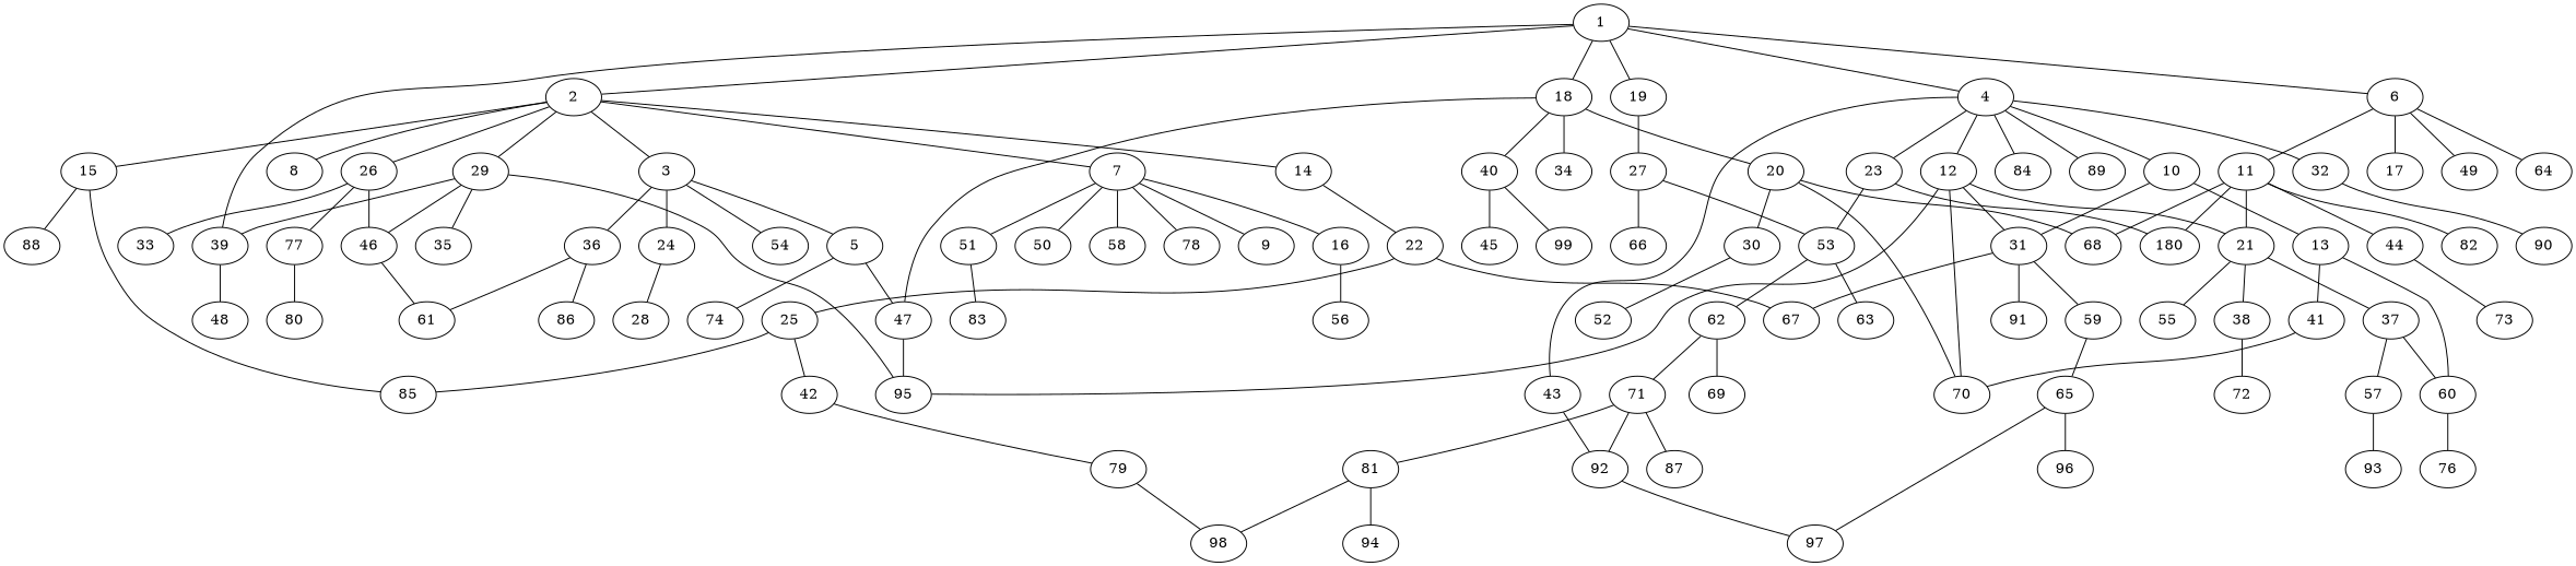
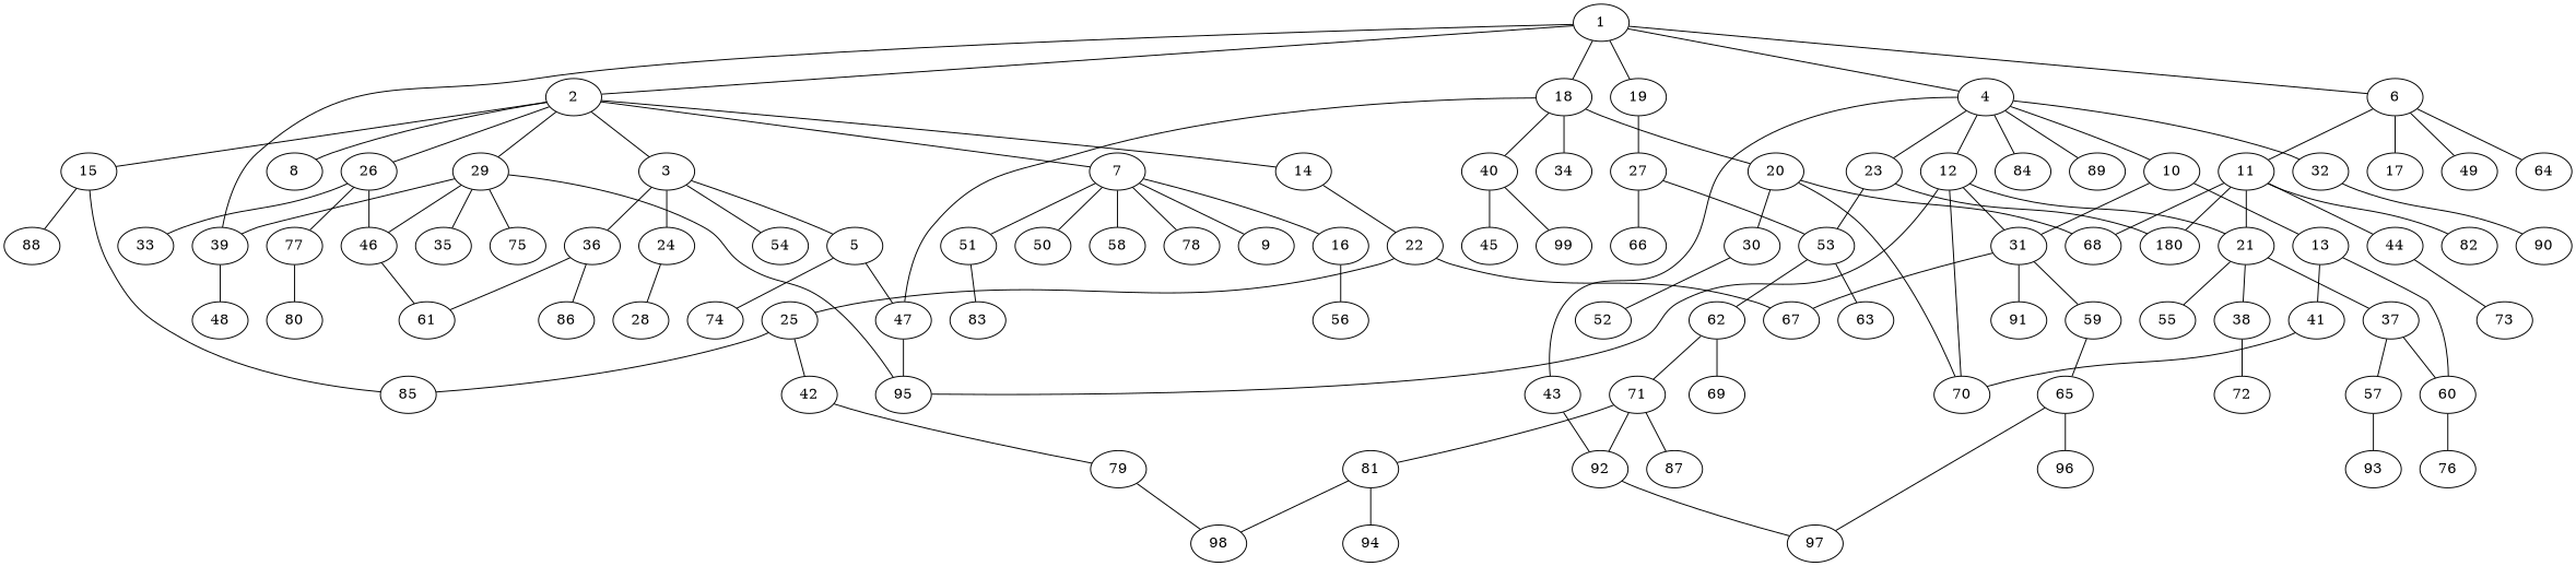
  graph {
    1
    2
    4
    6
    18
    19
    39
    3
    7
    8
    14
    15
    26
    29
    10
    12
    23
    32
    43
    84
    89
    11
    17
    49
    64
    47
    20
    34
    40
    27
    48
    5
    24
    36
    54
    9
    16
    50
    51
    58
    78
    22
    85
    88
    33
    46
    77
    95
    35
+   75
    13
    31
    21
    70
    n55 [label=180]
    53
    90
    92
    44
    68
    82
    30
    45
    99
    66
    74
    28
    61
    86
    56
    83
    67
    25
    80
    41
    60
    59
    91
    37
    38
    55
    62
    63
    97
    73
    76
    65
    57
    72
    42
    52
    93
    79
    69
    71
    98
    96
    81
    87
    94
    1 -- 2
    1 -- 4
    1 -- 6
    1 -- 18
    1 -- 19
    1 -- 39
    2 -- 3
    2 -- 7
    2 -- 8
    2 -- 14
    2 -- 15
    2 -- 26
    2 -- 29
    4 -- 10
    4 -- 12
    4 -- 23
    4 -- 32
    4 -- 43
    4 -- 84
    4 -- 89
    6 -- 11
    6 -- 17
    6 -- 49
    6 -- 64
    18 -- 47
    18 -- 20
    18 -- 34
    18 -- 40
    19 -- 27
    39 -- 48
    3 -- 5
    3 -- 24
    3 -- 36
    3 -- 54
    7 -- 9
    7 -- 16
    7 -- 50
    7 -- 51
    7 -- 58
    7 -- 78
    14 -- 22
    15 -- 85
    15 -- 88
    26 -- 33
    26 -- 46
    26 -- 77
    29 -- 39
    29 -- 46
    29 -- 95
    29 -- 35
+   29 -- 75
    10 -- 13
    10 -- 31
    12 -- 95
    12 -- 31
    12 -- 21
    12 -- 70
    23 -- n55
    23 -- 53
    32 -- 90
    43 -- 92
    11 -- 21
    11 -- n55
    11 -- 44
    11 -- 68
    11 -- 82
    47 -- 95
    20 -- 70
    20 -- 68
    20 -- 30
    40 -- 45
    40 -- 99
    27 -- 53
    27 -- 66
    5 -- 47
    5 -- 74
    24 -- 28
    36 -- 61
    36 -- 86
    16 -- 56
    51 -- 83
    22 -- 67
    22 -- 25
    46 -- 61
    77 -- 80
    13 -- 41
    13 -- 60
    31 -- 67
    31 -- 59
    31 -- 91
    21 -- 37
    21 -- 38
    21 -- 55
    53 -- 62
    53 -- 63
    92 -- 97
    44 -- 73
    30 -- 52
    25 -- 85
    25 -- 42
    41 -- 70
    60 -- 76
    59 -- 65
    37 -- 60
    37 -- 57
    38 -- 72
    62 -- 69
    62 -- 71
    65 -- 97
    65 -- 96
    57 -- 93
    42 -- 79
    79 -- 98
    71 -- 92
    71 -- 81
    71 -- 87
    81 -- 98
    81 -- 94
  }
